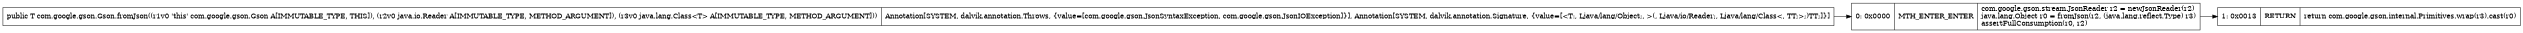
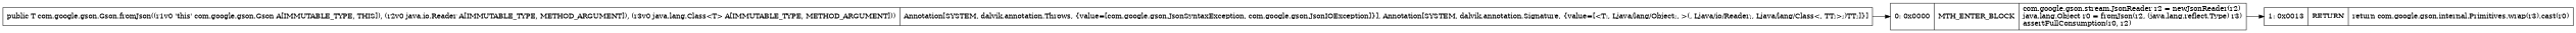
  digraph {
    rankdir=LR
    node [shape=record]
-   n1 [label="{0\:\ 0x0000|MTH_ENTER_ENTER\l|com.google.gson.stream.JsonReader r2 = newJsonReader(r2)\ljava.lang.Object r0 = fromJson(r2, (java.lang.reflect.Type) r3)\lassertFullConsumption(r0, r2)\l}"]
+   n1 [label="{0\:\ 0x0000|MTH_ENTER_BLOCK\l|com.google.gson.stream.JsonReader r2 = newJsonReader(r2)\ljava.lang.Object r0 = fromJson(r2, (java.lang.reflect.Type) r3)\lassertFullConsumption(r0, r2)\l}"]
    n2 [label="{1\:\ 0x0013|RETURN\l|return com.google.gson.internal.Primitives.wrap(r3).cast(r0)\l}"]
    n3 [label="{public T com.google.gson.Gson.fromJson((r1v0 'this' com.google.gson.Gson A[IMMUTABLE_TYPE, THIS]), (r2v0 java.io.Reader A[IMMUTABLE_TYPE, METHOD_ARGUMENT]), (r3v0 java.lang.Class\<T\> A[IMMUTABLE_TYPE, METHOD_ARGUMENT]))  | Annotation[SYSTEM, dalvik.annotation.Throws, \{value=[com.google.gson.JsonSyntaxException, com.google.gson.JsonIOException]\}], Annotation[SYSTEM, dalvik.annotation.Signature, \{value=[\<T:, Ljava\/lang\/Object;, \>(, Ljava\/io\/Reader;, Ljava\/lang\/Class\<, TT;\>;)TT;]\}]\l}"]
    n1 -> n2
    n3 -> n1
  }
